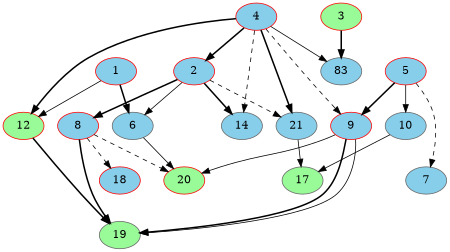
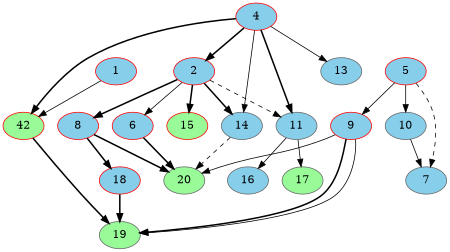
  digraph {
    node [alpha=0.18 color=red fillcolor=skyblue style=filled]
    edge [style=bold]
    1 [alpha=0.09 expect_size=49065984]
-   6 [alpha=0.07 color=gray40 expect_size=38601728]
-   12 [alpha=0.05 expect_size=39887872 fillcolor=palegreen]
-   20 [alpha=0.00 expect_size=12328960 fillcolor=palegreen]
+   6 [alpha=0.07 expect_size=38601728]
+   12 [alpha=0.05 expect_size=39887872 fillcolor=palegreen label=42]
+   20 [alpha=0.00 color=gray40 expect_size=12328960 fillcolor=palegreen]
    19 [color=gray40 expect_size=50972672 fillcolor=palegreen]
    2 [alpha=0.04 expect_size=52094976]
    8 [alpha=0.15 expect_size=9487360]
-   11 [alpha=0.05 color=gray40 expect_size=18556928 label=21]
+   11 [alpha=0.05 color=gray40 expect_size=18556928]
    14 [alpha=0.16 color=gray40 expect_size=18851840]
+   15 [alpha=0.02 expect_size=38138880 fillcolor=palegreen]
    18 [expect_size=15267840]
    17 [color=gray40 expect_size=48673792 fillcolor=palegreen]
-   3 [alpha=0.07 expect_size=46256128 fillcolor=palegreen]
-   13 [alpha=0.05 color=gray40 expect_size=49502208 label=83]
+   16 [alpha=0.06 color=gray40 expect_size=32786432]
+   13 [alpha=0.05 color=gray40 expect_size=49502208]
    4 [alpha=0.08 expect_size=39153664]
    9 [alpha=0.04 expect_size=6273024]
    5 [expect_size=52386816]
    7 [alpha=0.06 color=gray40 expect_size=44471296]
    10 [alpha=0.19 color=gray40 expect_size=7822336]
-   1 -> 6
    1 -> 12 [style=solid]
-   6 -> 20 [style=solid]
+   6 -> 20
    12 -> 19
    2 -> 6 [style=solid]
    2 -> 8
    2 -> 11 [style=dashed]
    2 -> 14
-   8 -> 20 [style=dashed]
-   8 -> 19
-   8 -> 18 [style=dashed]
+   2 -> 15
+   8 -> 20
+   18 -> 19
+   8 -> 18
    11 -> 17 [style=solid]
-   3 -> 13
+   11 -> 16 [style=solid]
+   14 -> 20 [style=dashed]
    4 -> 12
    4 -> 2
    4 -> 11
-   4 -> 14 [style=dashed]
+   4 -> 14 [style=solid]
    4 -> 13 [style=solid]
-   4 -> 9 [style=dashed]
    9 -> 20 [style=solid]
    9 -> 19
    9 -> 19 [style=solid]
-   5 -> 9
+   5 -> 9 [style=solid]
    5 -> 7 [style=dashed]
    5 -> 10 [style=solid]
-   10 -> 17 [style=solid]
+   10 -> 7 [style=solid]
  }
